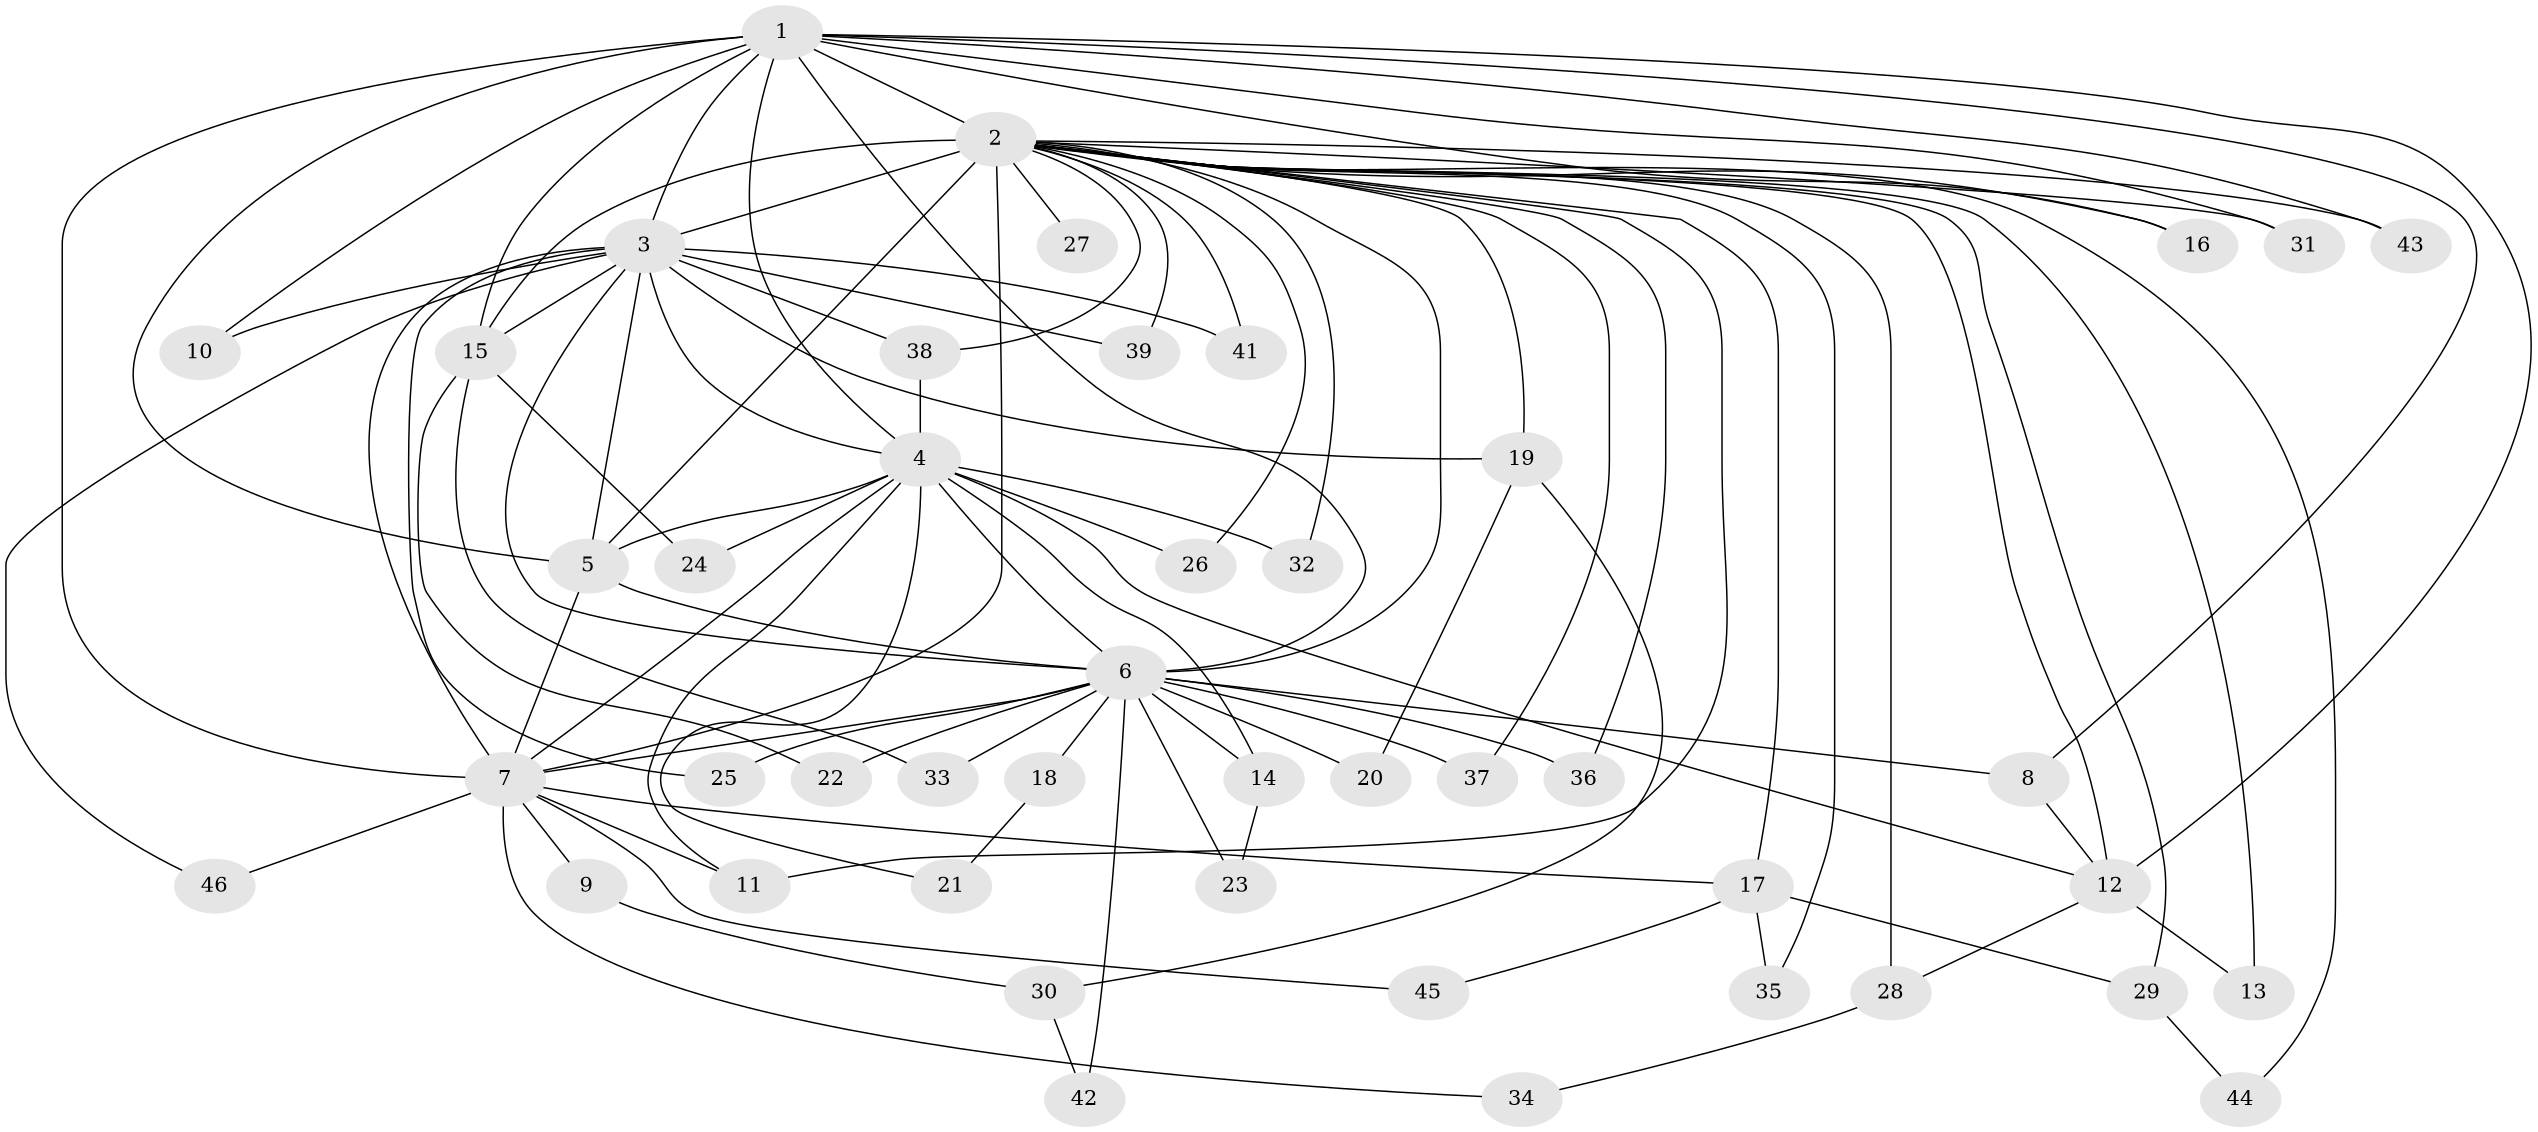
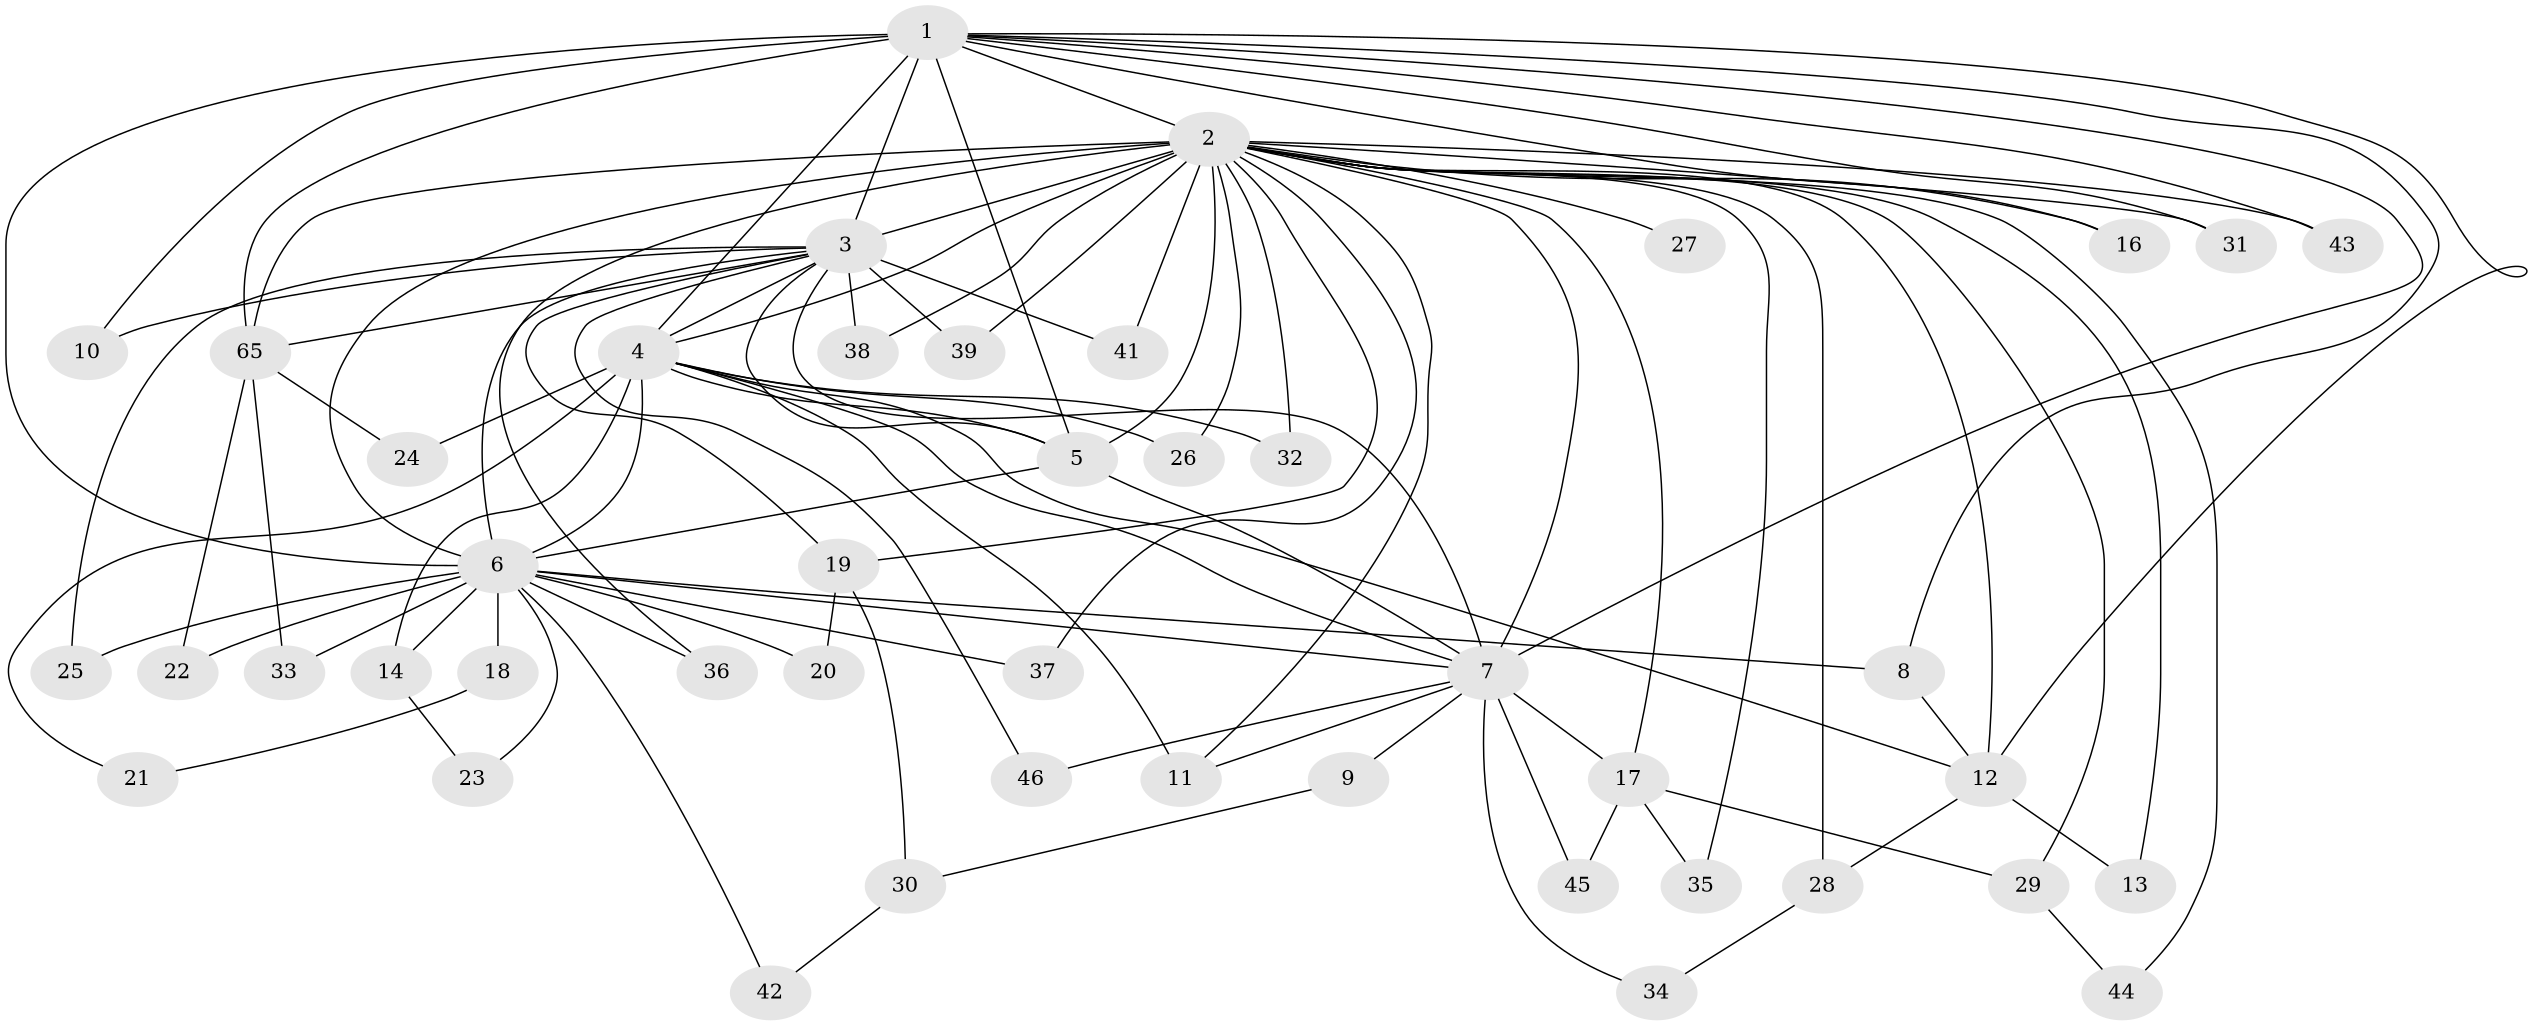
  graph {
    node [color=gray90 style=filled]
    edge [weight=1.0]
    1
    2
    3
    4
    5
    6
    7
    8
    10
    12
-   15
+   15 [label=65]
    16
    31
    43
    11
    13
    17
    19
    26
    27
    28
    29
    32
    35
    36
    37
    38
    39
    41
    44
    25
    46
    14
    21
    24
    18
    20
    22
    23
    33
    42
    9
    34
    45
    30
    1 -- 2 [weight=6.0]
    1 -- 3 [weight=3.0]
    1 -- 4 [weight=2.0]
    1 -- 5 [weight=3.0]
    1 -- 6 [weight=4.0]
    1 -- 7 [weight=3.0]
    1 -- 8
    1 -- 10
    1 -- 12
    1 -- 15 [weight=2.0]
    1 -- 16
    1 -- 31
    1 -- 43
    2 -- 3 [weight=5.0]
-   38 -- 4 [weight=2.0]
+   2 -- 4 [weight=2.0]
    2 -- 5 [weight=16.0]
    2 -- 6 [weight=5.0]
    2 -- 7 [weight=3.0]
    2 -- 12 [weight=2.0]
    2 -- 15 [weight=2.0]
    2 -- 16 [weight=2.0]
    2 -- 31
    2 -- 43
    2 -- 11
    2 -- 13
    2 -- 17
    2 -- 19
    2 -- 26
    2 -- 27
    2 -- 28
    2 -- 29
    2 -- 32
    2 -- 35
    2 -- 36
    2 -- 37
    2 -- 38
    2 -- 39
    2 -- 41
    2 -- 44
    3 -- 4
    3 -- 5
    3 -- 6 [weight=2.0]
    3 -- 7
    3 -- 10
    3 -- 15
    3 -- 19
    3 -- 38
    3 -- 39
    3 -- 41
    3 -- 25
    3 -- 46
    4 -- 5
    4 -- 6 [weight=2.0]
    4 -- 7 [weight=2.0]
    4 -- 12
    4 -- 11
    4 -- 26
    4 -- 32
    4 -- 14
    4 -- 21
    4 -- 24
    5 -- 6 [weight=2.0]
    5 -- 7
    6 -- 7 [weight=2.0]
    6 -- 8 [weight=2.0]
    6 -- 36
    6 -- 37
    6 -- 25
    6 -- 14
    6 -- 18 [weight=2.0]
    6 -- 20
    6 -- 22
    6 -- 23
    6 -- 33
    6 -- 42
    7 -- 11
    7 -- 17
    7 -- 46
    7 -- 9
    7 -- 34
    7 -- 45
    8 -- 12
    12 -- 13
    12 -- 28
    15 -- 24
    15 -- 22
    15 -- 33
    17 -- 29
    17 -- 35
    17 -- 45
    19 -- 20
    19 -- 30
    28 -- 34
    29 -- 44
    14 -- 23
    18 -- 21
    9 -- 30
    30 -- 42
  }
